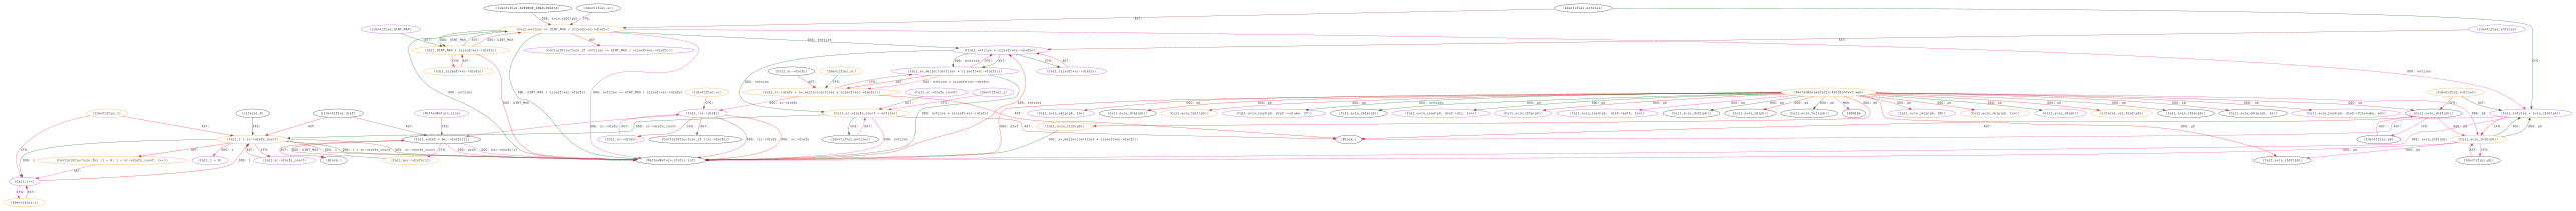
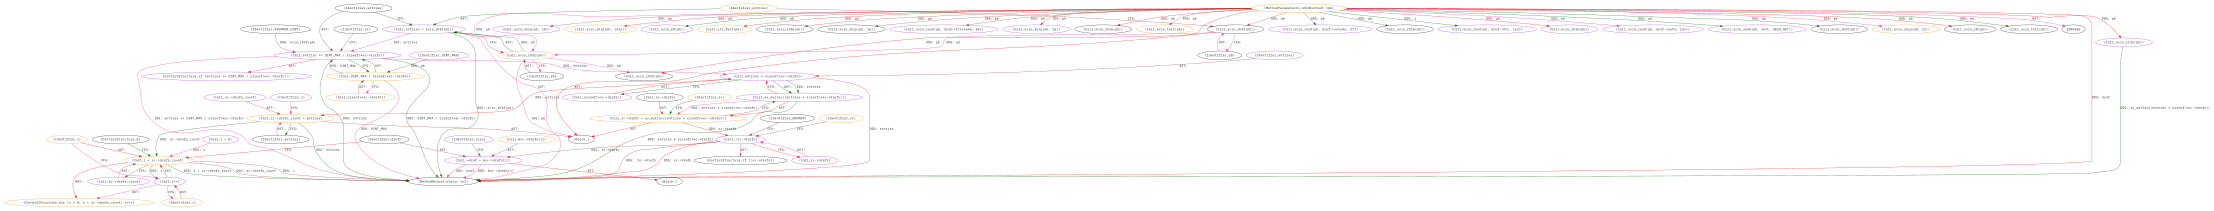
  digraph {
    fontname="IBM Plex Mono"
    node [color=purple fontname="IBM Plex Mono"]
    edge [color=brown fontname="IBM Plex Mono"]
    n1 [label="(Call,entries * sizeof(*sc->drefs))"]
    n2 [label="(Call,av_mallocz(entries * sizeof(*sc->drefs)))"]
    n3 [color=darkorange label="(Call,sc->drefs_count = entries)"]
    n4 [color=black label="(MethodReturn,static int)"]
    n5 [label="(Call,sizeof(*sc->drefs))"]
    n6 [color=darkorange label="(Call,sc->drefs = av_mallocz(entries * sizeof(*sc->drefs)))"]
    n7 [color=black label="(Block,)"]
    n8 [color=darkorange label="(Call,i < sc->drefs_count)"]
    n9 [color=black label="(Identifier,entries)"]
-   n10 [color=darkorange label="(Call,entries >= UINT_MAX / sizeof(*sc->drefs))"]
+   n10 [label="(Call,entries >= UINT_MAX / sizeof(*sc->drefs))"]
    n11 [color=darkorange label="(Call,UINT_MAX / sizeof(*sc->drefs))"]
    n12 [label="(ControlStructure,if (entries >= UINT_MAX / sizeof(*sc->drefs)))"]
    n13 [color=darkorange label="(Call,sizeof(*sc->drefs))"]
    n14 [label="(Call,entries = avio_rb32(pb))"]
    n15 [color=darkorange label="(Call,avio_rb32(pb))"]
    n16 [color=black label="(Identifier,pb)"]
    n17 [color=black label="(Call,avio_rb32(pb))"]
    n18 [color=black label="(Call,avio_rb32(pb))"]
    n19 [color=black label="(Identifier,pb)"]
    n20 [color=darkorange label="(MethodParameterIn,AVIOContext *pb)"]
-   n21 [label="(Call,avio_skip(pb, 30))"]
-   n22 [color=darkorange label="(Call,avio_skip(pb, len))"]
+   n21 [label="(Call,avio_skip(pb, 10))"]
+   n22 [color=darkorange label="(Call,avio_skip(pb, skip))"]
    n23 [label="(Call,avio_r8(pb))"]
-   n24 [color=darkorange label="(Literal,url_feof(pb))"]
+   n24 [color=darkorange label="(Call,url_feof(pb))"]
    n25 [color=black label="(Call,avio_rb16(pb))"]
    n26 [color=black label="(Call,avio_skip(pb, 16))"]
    n27 [label="(Call,avio_read(pb, dref->filename, 63))"]
    n28 [label="(Call,avio_skip(pb, 16))"]
    n29 [color=black label="(Call,avio_rb16(pb))"]
    n30 [color=darkorange label="(Call,avio_tell(pb))"]
    n31 [label="(Call,avio_read(pb, dref->volume, 27))"]
    n32 [color=black label="(Call,avio_rb16(pb))"]
    n33 [label="(Call,avio_read(pb, dref->dir, len))"]
    n34 [label="(Call,avio_rb16(pb))"]
    n35 [label="(Call,avio_read(pb, dref->path, len))"]
+   n36 [label="(Call,avio_seek(pb, next, SEEK_SET))"]
    n37 [color=black label="(Call,avio_rb32(pb))"]
-   n38 [color=darkorange label="(Call,avio_rl32(pb))"]
+   n38 [label="(Call,avio_rl32(pb))"]
+   n39 [color=darkorange label="(Call,avio_skip(pb, 12))"]
    n40 [color=black label="(Call,avio_r8(pb))"]
    n41 [color=black label="(Call,avio_tell(pb))"]
    1000106 [color=black]
    n43 [label="(Call,!sc->drefs)"]
-   n44 [color=black label="(Call,*dref = &sc->drefs[i])"]
+   n44 [label="(Call,*dref = &sc->drefs[i])"]
    n45 [label="(Call,sc->drefs)"]
    n46 [color=black label="(ControlStructure,if (!sc->drefs))"]
    n47 [color=darkorange label="(Call,&sc->drefs[i])"]
    n48 [color=black label="(Block,)"]
    n49 [label="(Call,i++)"]
    n50 [label="(Call,sc->drefs_count)"]
    n51 [color=darkorange label="(ControlStructure,for (i = 0; i < sc->drefs_count; i++))"]
    n52 [color=darkorange label="(Identifier,i)"]
    n53 [label="(Call,i = 0)"]
    n54 [color=black label="(Identifier,sc)"]
    n55 [color=black label="(Identifier,dref)"]
    n56 [color=black label="(Call,sc->drefs)"]
-   n57 [color=black label="(Identifier,AVERROR_INVALIDDATA)"]
+   n57 [color=black label="(Identifier,AVERROR_UINT)"]
    n58 [label="(Call,sc->drefs_count)"]
    n59 [color=black label="(Identifier,entries)"]
    n60 [color=darkorange label="(Identifier,i)"]
    n61 [color=darkorange label="(Identifier,entries)"]
    n62 [color=darkorange label="(Identifier,sc)"]
    n63 [label="(Identifier,UINT_MAX)"]
-   n65 [label="(MethodReturn,size)"]
-   n66 [color=black label="(Literal,0)"]
+   n64 [color=black label="(Identifier,ENOMEM)"]
+   n65 [label="(Identifier,size)"]
+   n66 [color=black label="(ControlStructure,0)"]
    n67 [label="(Identifier,i)"]
    n68 [color=darkorange label="(Identifier,sc)"]
    n69 [label="(Identifier,entries)"]
    n1 -> n2 [color=darkgreen label="AST: "]
    n1 -> n2 [color=darkgreen label="DDG: entries"]
-   n1 -> n3 [color=darkgreen label="DDG: entries"]
-   n4 -> n1 [color=red label="DDG: entries"]
+   n1 -> n3 [color=red label="DDG: entries"]
+   n1 -> n4 [color=red label="DDG: entries"]
    n1 -> n5 [color=darkgreen label="CFG: "]
    n2 -> n1 [color=red label="CFG: "]
    n2 -> n4 [color=darkgreen label="DDG: entries * sizeof(*sc->drefs)"]
    n2 -> n6 [color=red label="AST: "]
    n2 -> n6 [color=deeppink label="DDG: entries * sizeof(*sc->drefs)"]
-   n3 -> n4 [color=deeppink label="DDG: entries"]
+   n3 -> n4 [color=darkgreen label="DDG: entries"]
    n3 -> n7 [label="AST: "]
    n3 -> n8 [color=darkgreen label="DDG: sc->drefs_count"]
    n3 -> n9 [color=darkgreen label="CFG: "]
    n5 -> n1 [color=red label="AST: "]
    n6 -> n2 [label="CFG: "]
    n6 -> n7 [color=red label="AST: "]
-   n6 -> n43 [color=deeppink label="DDG: sc->drefs"]
+   n6 -> n43 [color=red label="DDG: sc->drefs"]
    n8 -> n4 [label="DDG: i"]
    n8 -> n4 [color=darkgreen label="DDG: i < sc->drefs_count"]
    n8 -> n4 [label="DDG: sc->drefs_count"]
    n8 -> n49 [color=darkgreen label="DDG: i"]
    n8 -> n50 [label="CFG: "]
-   n8 -> n51 [color=red label="AST: "]
+   n8 -> n51 [color=red label="MAX: "]
    n9 -> n3 [color=deeppink label="AST: "]
-   n10 -> n1 [color=darkgreen label="DDG: entries"]
+   n10 -> n1 [color=deeppink label="DDG: entries"]
    n10 -> n4 [color=darkgreen label="DDG: UINT_MAX / sizeof(*sc->drefs)"]
    n10 -> n4 [color=deeppink label="DDG: entries >= UINT_MAX / sizeof(*sc->drefs)"]
    n10 -> n4 [color=darkgreen label="DDG: entries"]
-   n10 -> n11 [color=darkgreen label="DDG: UINT_MAX"]
+   n10 -> n11 [color=darkgreen label="CFG: "]
    n10 -> n12 [color=red label="AST: "]
-   n11 -> n4 [color=red label="DDG: UINT_MAX"]
+   n11 -> n4 [color=deeppink label="DDG: UINT_MAX"]
    n11 -> n10 [color=darkgreen label="AST: "]
    n11 -> n10 [label="DDG: UINT_MAX"]
    n11 -> n13 [color=deeppink label="CFG: "]
    n13 -> n11 [label="AST: "]
-   n14 -> n4 [color=deeppink label="DDG: avio_rb32(pb)"]
+   n14 -> n4 [color=darkgreen label="DDG: avio_rb32(pb)"]
    n14 -> n7 [color=deeppink label="AST: "]
-   n10 -> n14 [color=deeppink label="DDG: entries"]
+   n14 -> n10 [color=deeppink label="DDG: entries"]
    n14 -> n15 [color=red label="CFG: "]
    n15 -> n4 [color=deeppink label="DDG: pb"]
    n15 -> n14 [color=darkgreen label="AST: "]
    n15 -> n14 [color=darkgreen label="DDG: pb"]
    n15 -> n16 [color=deeppink label="CFG: "]
    n15 -> n17 [color=deeppink label="DDG: pb"]
    n16 -> n15 [label="AST: "]
    n18 -> n7 [color=red label="AST: "]
    n18 -> n15 [color=deeppink label="DDG: pb"]
    n18 -> n19 [color=deeppink label="CFG: "]
    n19 -> n18 [color=deeppink label="AST: "]
    n20 -> n4 [color=red label="DDG: dref"]
    n20 -> n15 [color=deeppink label="DDG: pb"]
    n20 -> n17 [color=red label="DDG: pb"]
    n20 -> n18 [label="DDG: pb"]
    n20 -> n21 [label="DDG: pb"]
    n20 -> n22 [color=red label="DDG: pb"]
    n20 -> n23 [color=darkgreen label="DDG: pb"]
    n20 -> n24 [color=red label="DDG: pb"]
    n20 -> n25 [label="DDG: pb"]
    n20 -> n26 [label="DDG: pb"]
    n20 -> n27 [label="DDG: pb"]
    n20 -> n28 [label="DDG: pb"]
    n20 -> n29 [color=red label="DDG: pb"]
    n20 -> n30 [label="DDG: pb"]
-   n20 -> n31 [color=darkgreen label="DDG: entries"]
+   n20 -> n31 [color=darkgreen label="DDG: pb"]
    n20 -> n32 [color=darkgreen label="DDG: pb"]
-   n20 -> n33 [color=darkgreen label="DDG: pb"]
+   n20 -> n33 [color=darkgreen label="DDG: i"]
    n20 -> n34 [color=red label="DDG: pb"]
    n20 -> n35 [color=deeppink label="DDG: pb"]
+   n20 -> n36 [color=darkgreen label="DDG: pb"]
    n20 -> n37 [color=darkgreen label="DDG: pb"]
    n20 -> n38 [color=red label="DDG: pb"]
+   n20 -> n39 [color=deeppink label="DDG: pb"]
    n20 -> n40 [color=red label="DDG: pb"]
    n20 -> n41 [color=darkgreen label="DDG: pb"]
-   n20 -> 1000106 [color=deeppink label="MAX: "]
+   n20 -> 1000106 [color=deeppink label="AST: "]
    n38 -> n4 [color=darkgreen label="DDG: av_mallocz(entries * sizeof(*sc->drefs))"]
    n43 -> n4 [label="DDG: !sc->drefs"]
    n43 -> n4 [color=red label="DDG: sc->drefs"]
-   n43 -> n44 [color=deeppink label="DDG: sc->drefs"]
+   n43 -> n44 [label="DDG: sc->drefs"]
    n43 -> n45 [color=red label="CFG: "]
-   n43 -> n46 [label="AST: "]
+   n43 -> n46 [color=deeppink label="AST: "]
    n44 -> n4 [color=deeppink label="DDG: dref"]
    n44 -> n4 [color=deeppink label="DDG: &sc->drefs[i]"]
-   n44 -> n47 [color=deeppink label="CFG: "]
    n44 -> n48 [color=red label="AST: "]
    n45 -> n43 [color=deeppink label="AST: "]
-   n47 -> n44 [label="DDG: UINT_MAX"]
-   n49 -> n8 [color=red label="DDG: i"]
-   n51 -> n49 [color=deeppink label="AST: "]
+   n47 -> n44 [label="AST: "]
+   n49 -> n8 [color=red label="AST: "]
+   n49 -> n51 [color=deeppink label="AST: "]
    n49 -> n52 [color=deeppink label="CFG: "]
    n50 -> n8 [label="AST: "]
    n52 -> n49 [color=red label="AST: "]
-   n8 -> n53 [color=deeppink label="DDG: i"]
+   n53 -> n8 [color=deeppink label="DDG: i"]
    n54 -> n10 [label="CFG: "]
-   n55 -> n8 [color=red label="AST: "]
+   n55 -> n8 [color=red label="CFG: "]
    n55 -> n44 [label="AST: "]
    n56 -> n6 [color=red label="AST: "]
    n57 -> n10 [label="DDG: avio_rb32(pb)"]
    n58 -> n3 [label="AST: "]
    n59 -> n10 [label="AST: "]
    n59 -> n14 [color=darkgreen label="CFG: "]
    n60 -> n8 [color=red label="AST: "]
    n60 -> n49 [color=deeppink label="CFG: "]
    n61 -> n14 [color=darkgreen label="AST: "]
    n61 -> n18 [label="CFG: "]
    n62 -> n6 [color=darkgreen label="CFG: "]
-   n63 -> n11 [color=darkgreen label="AST: "]
+   n63 -> n11 [color=darkgreen label="DDG: pb"]
+   n64 -> n43 [label="CFG: "]
    n65 -> n44 [label="CFG: "]
    n66 -> n8 [color=darkgreen label="CFG: "]
    n67 -> n3 [color=deeppink label="CFG: "]
    n68 -> n43 [label="CFG: "]
    n69 -> n1 [label="AST: "]
  }
